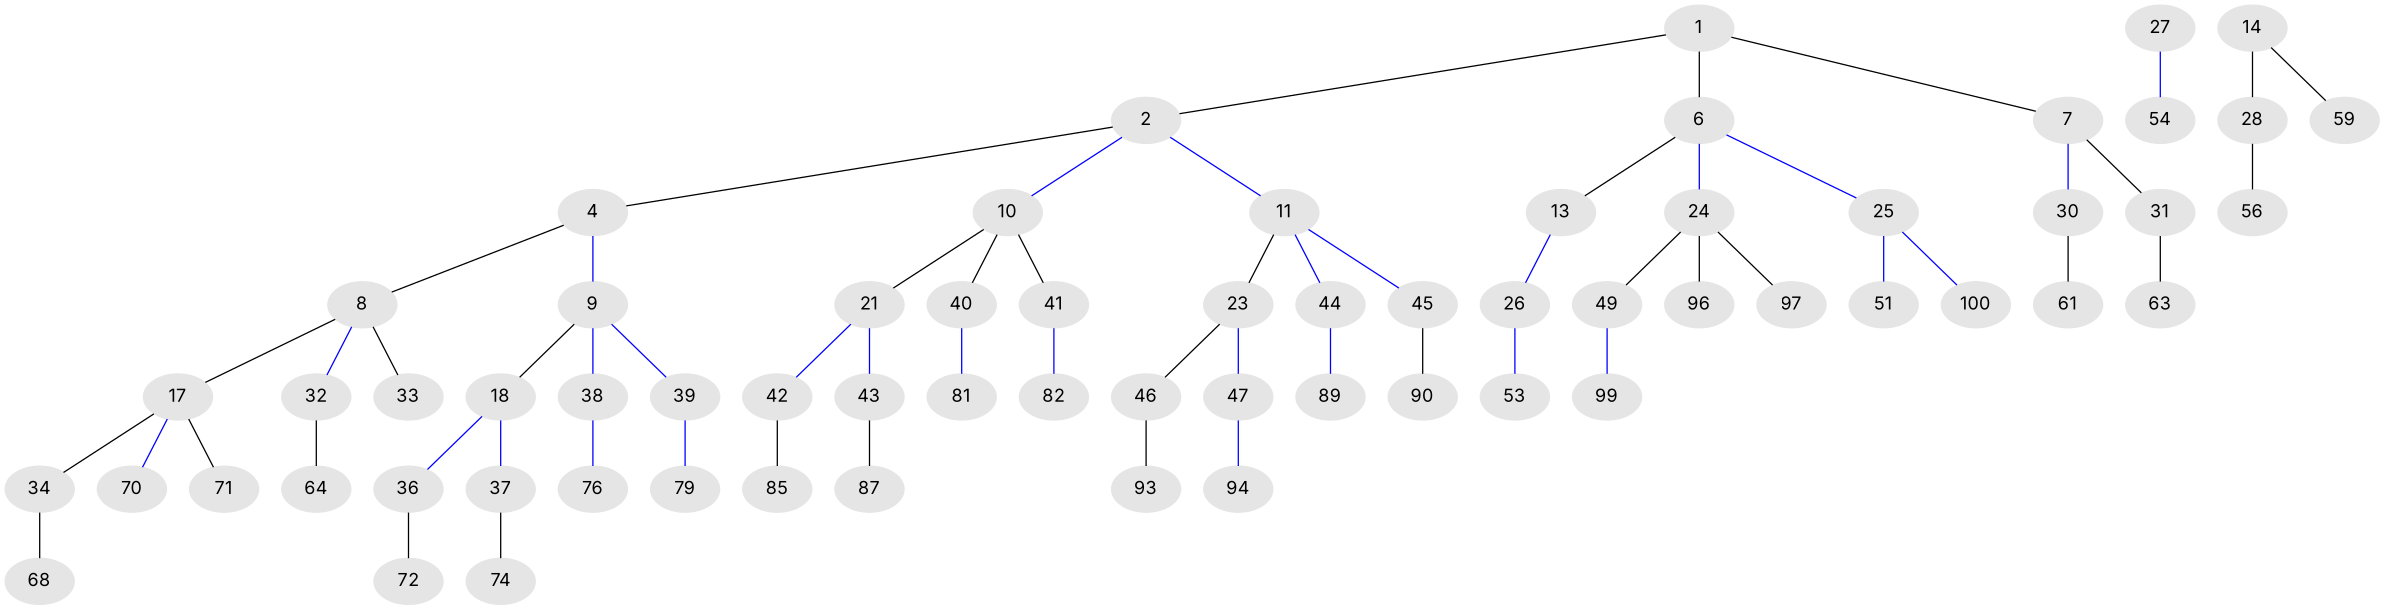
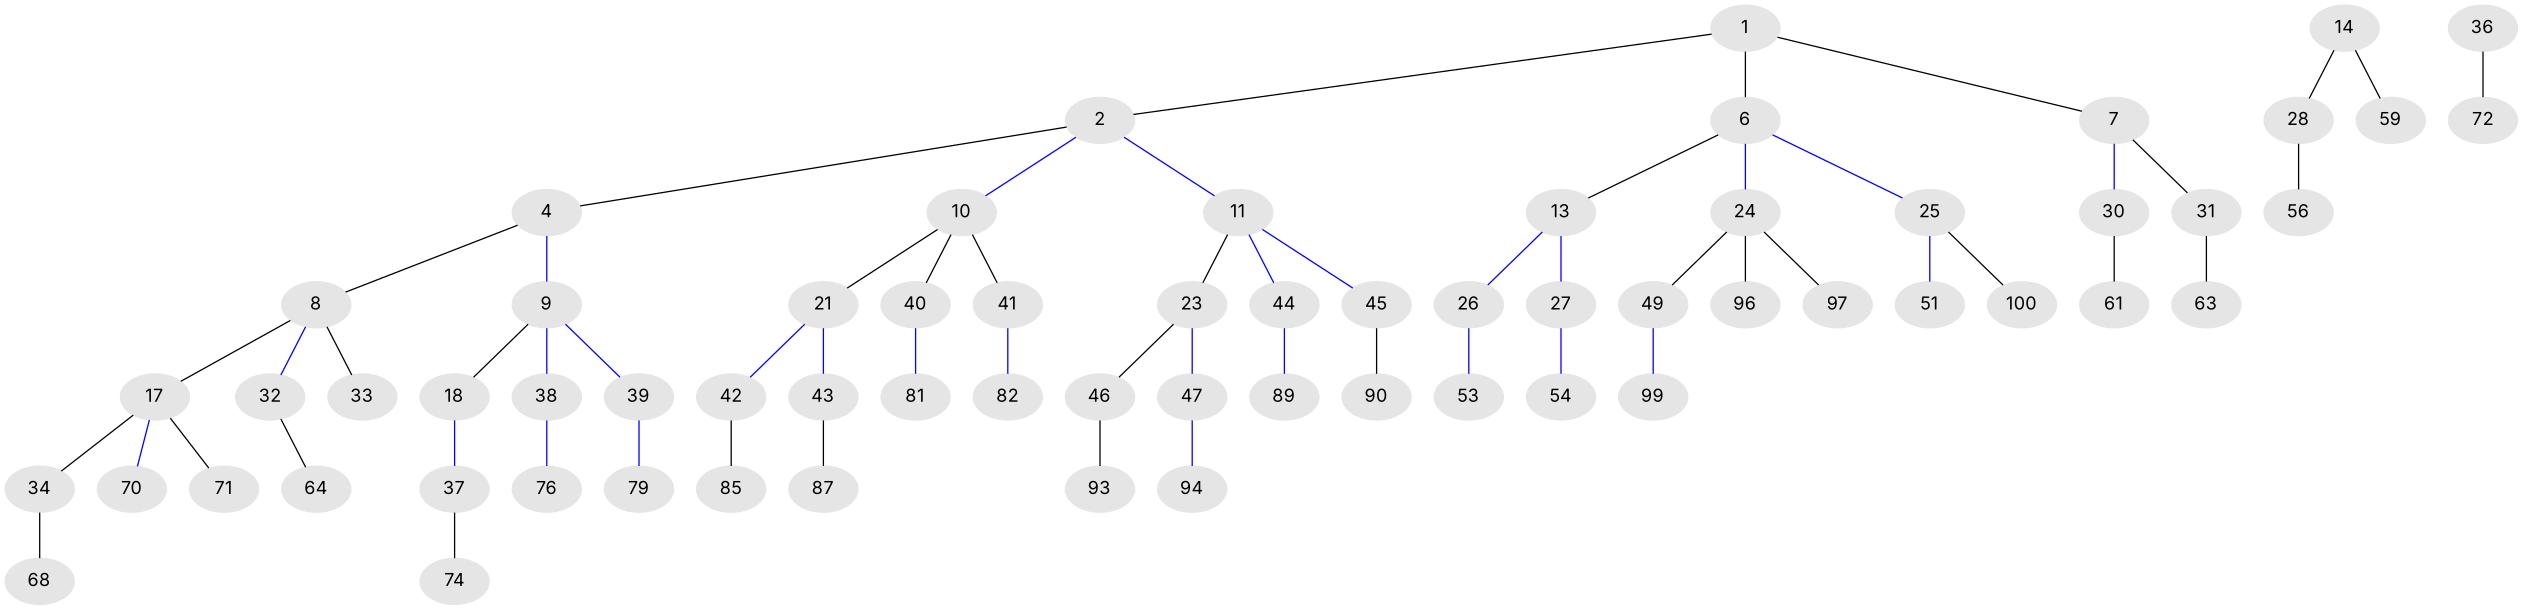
  graph {
    fontname=Inter
    node [color=gray90 fontname=Inter style=filled latent=0.2]
    edge [color=black fontname=Inter]
    1 [super="+3" latent=""]
    2 [latent=1 super="+5"]
    6 [latent=0.5 super="+12"]
    7 [latent=0.5 super="+15"]
    4 [latent=0.5]
    10 [latent=0.333333 super="+20"]
    11 [latent=0.333333 super="+22"]
    13 [latent=0.333333]
    24 [latent=0.25 super="+48"]
    25 [latent=0.25 super="+50"]
    30 [latent=0.25 super="+60"]
    31 [latent=0.25 super="+62"]
    8 [latent=0.333333 super="+16"]
    9 [latent=0.333333 super="+19"]
    21 [latent=0.25]
    40 [super="+80"]
    41 [super="+83"]
    23 [latent=0.25]
    44 [super="+88"]
    45 [super="+91"]
    17 [latent=0.25 super="+35"]
    32 [super="+65"]
    33 [super="+66"]
    18 [latent=0.25]
    38 [super="+77"]
    39 [super="+78"]
    26 [latent=0.25 super="+52"]
    27 [latent=0.25 super="+55"]
    49 [super="+98"]
    96 [latent=0.166667]
    97 [latent=0.166667]
    51
    100 [latent=0.166667]
    14 [latent=0.333333 super="+29"]
    28 [latent=0.25 super="+57"]
    59
    61
    63
    34 [super="+69"]
    70 [latent=0.166667]
    71 [latent=0.166667]
    64 [latent=0.166667]
    36 [super="+73"]
    37 [super="+75"]
    76 [latent=0.166667]
    79 [latent=0.166667]
    42 [super="+84"]
    43 [super="+86"]
    81 [latent=0.166667]
    82 [latent=0.166667]
    46 [super="+92"]
    47 [super="+95"]
    89 [latent=0.166667]
    90 [latent=0.166667]
    53
    54
    56
    68 [latent=0.166667]
    72 [latent=0.166667]
    74 [latent=0.166667]
    85 [latent=0.166667]
    87 [latent=0.166667]
    93 [latent=0.166667]
    94 [latent=0.166667]
    99 [latent=0.166667]
    1 -- 2
    1 -- 6
    1 -- 7
    2 -- 4
    2 -- 10 [color=blue]
    2 -- 11 [color=blue]
    6 -- 13
    6 -- 24 [color=blue]
    6 -- 25 [color=blue]
    7 -- 30 [color=blue]
    7 -- 31
    4 -- 8
    4 -- 9 [color=blue]
    10 -- 21
    10 -- 40
    10 -- 41
    11 -- 23
    11 -- 44 [color=blue]
    11 -- 45 [color=blue]
    13 -- 26 [color=blue]
+   13 -- 27 [color=blue]
    24 -- 49
    24 -- 96
    24 -- 97
    25 -- 51 [color=blue]
-   25 -- 100 [color=blue]
+   25 -- 100
    30 -- 61
    31 -- 63
    8 -- 17
    8 -- 32 [color=blue]
    8 -- 33
    9 -- 18
    9 -- 38 [color=blue]
    9 -- 39 [color=blue]
    21 -- 42 [color=blue]
    21 -- 43 [color=blue]
    40 -- 81 [color=blue]
    41 -- 82 [color=blue]
    23 -- 46
    23 -- 47 [color=blue]
    44 -- 89 [color=blue]
    45 -- 90
    17 -- 34
    17 -- 70 [color=blue]
    17 -- 71
    32 -- 64
-   18 -- 36 [color=blue]
    18 -- 37 [color=blue]
    38 -- 76 [color=blue]
    39 -- 79 [color=blue]
    26 -- 53 [color=blue]
    27 -- 54 [color=blue]
    49 -- 99 [color=blue]
    14 -- 28
    14 -- 59
    28 -- 56
    34 -- 68
    36 -- 72
    37 -- 74
    42 -- 85
    43 -- 87
    46 -- 93
    47 -- 94 [color=blue]
  }
